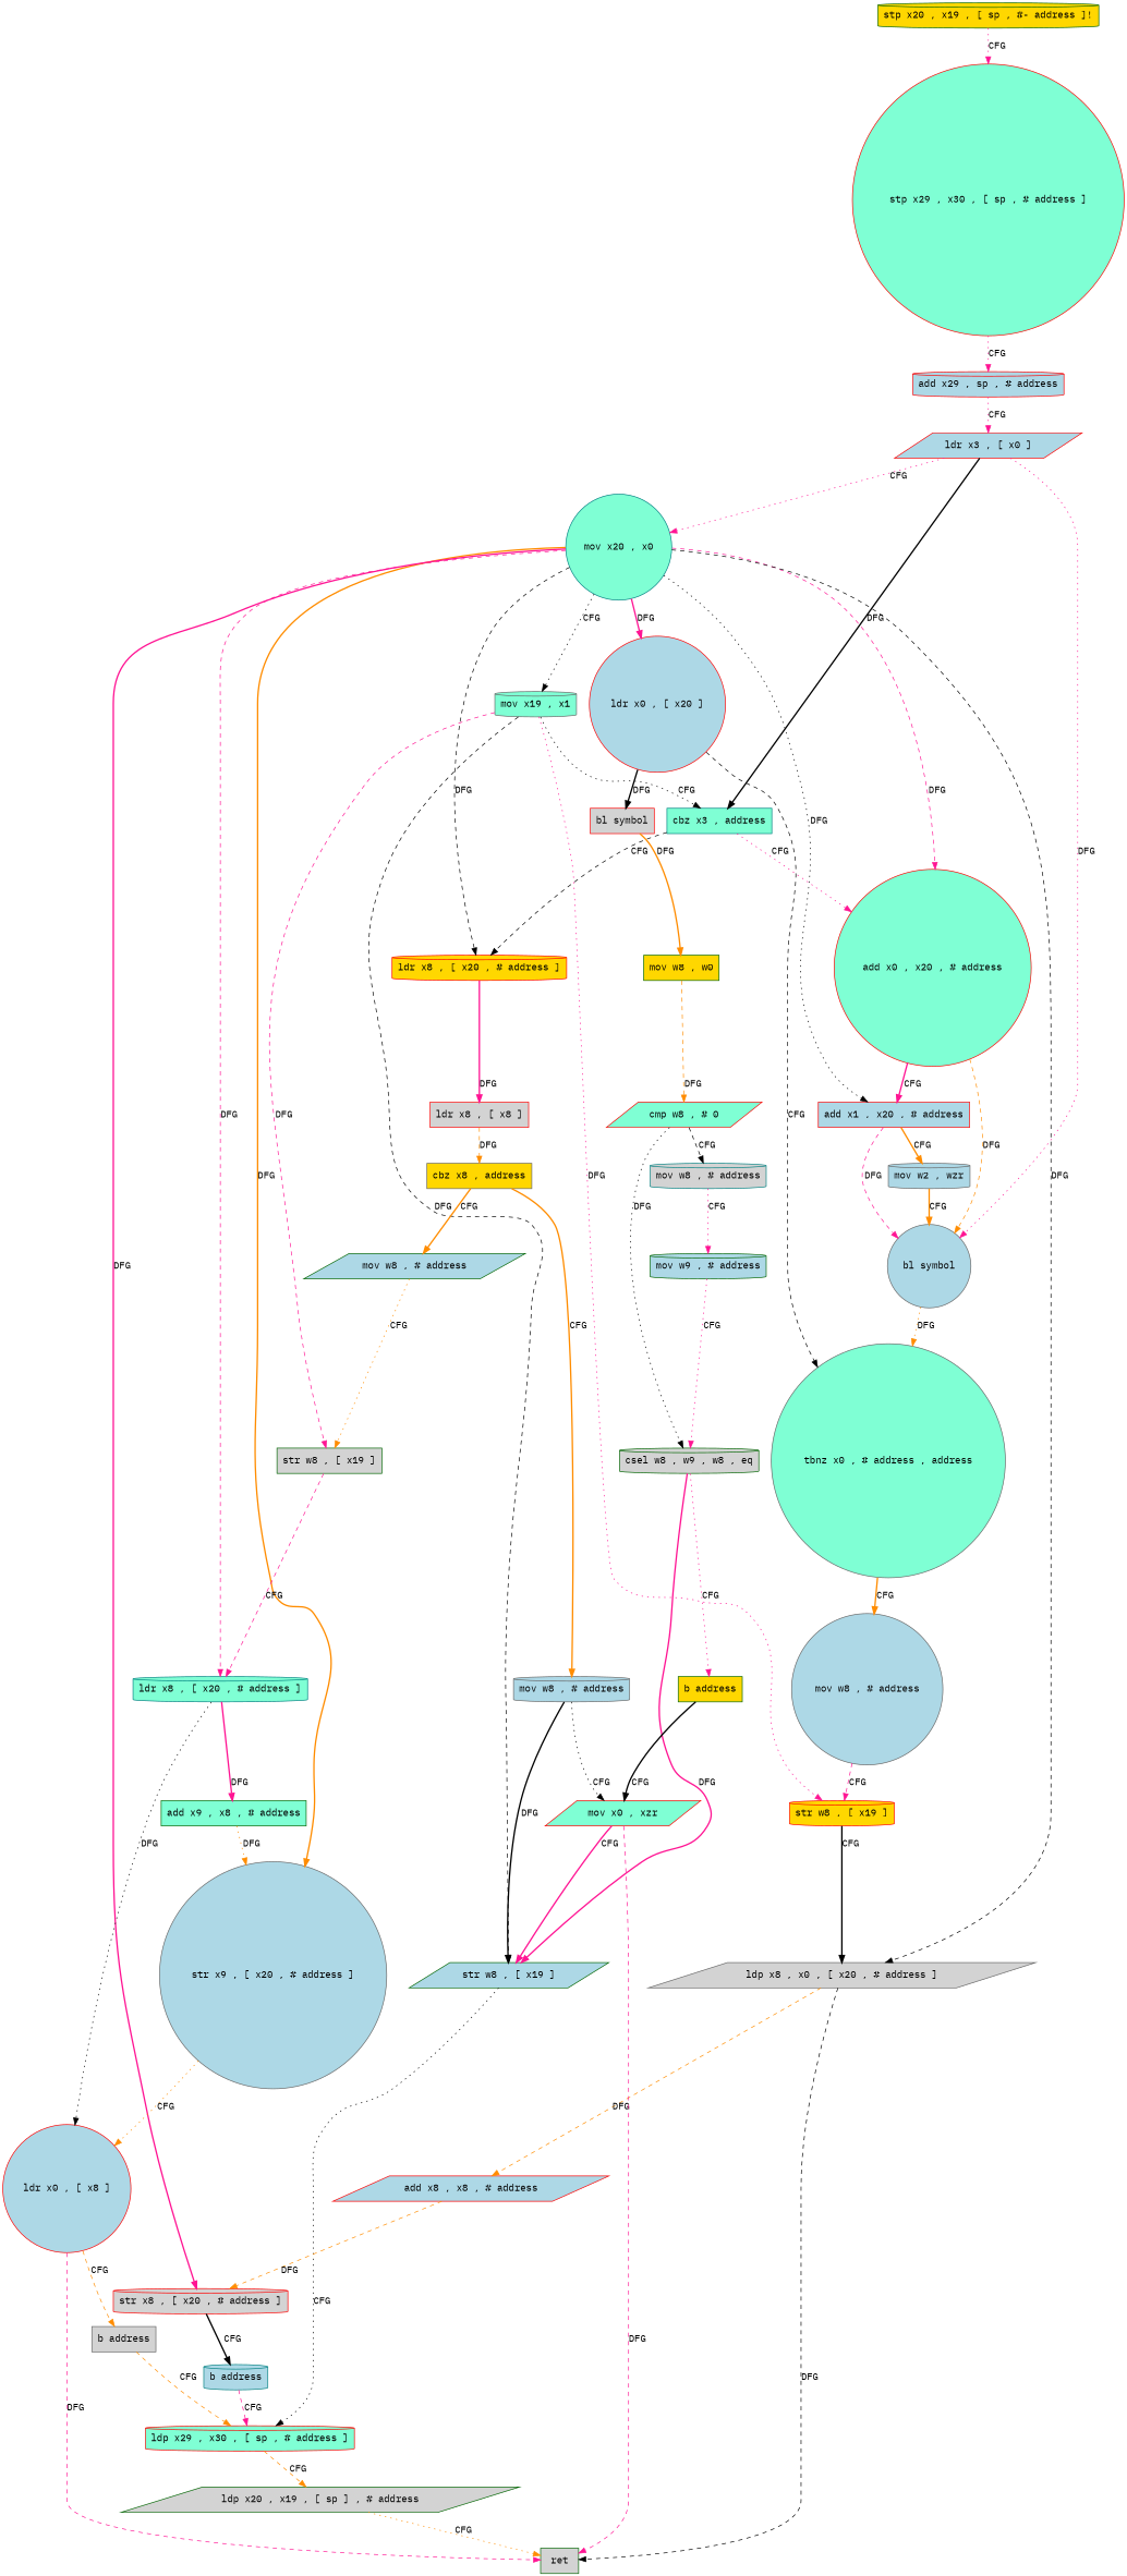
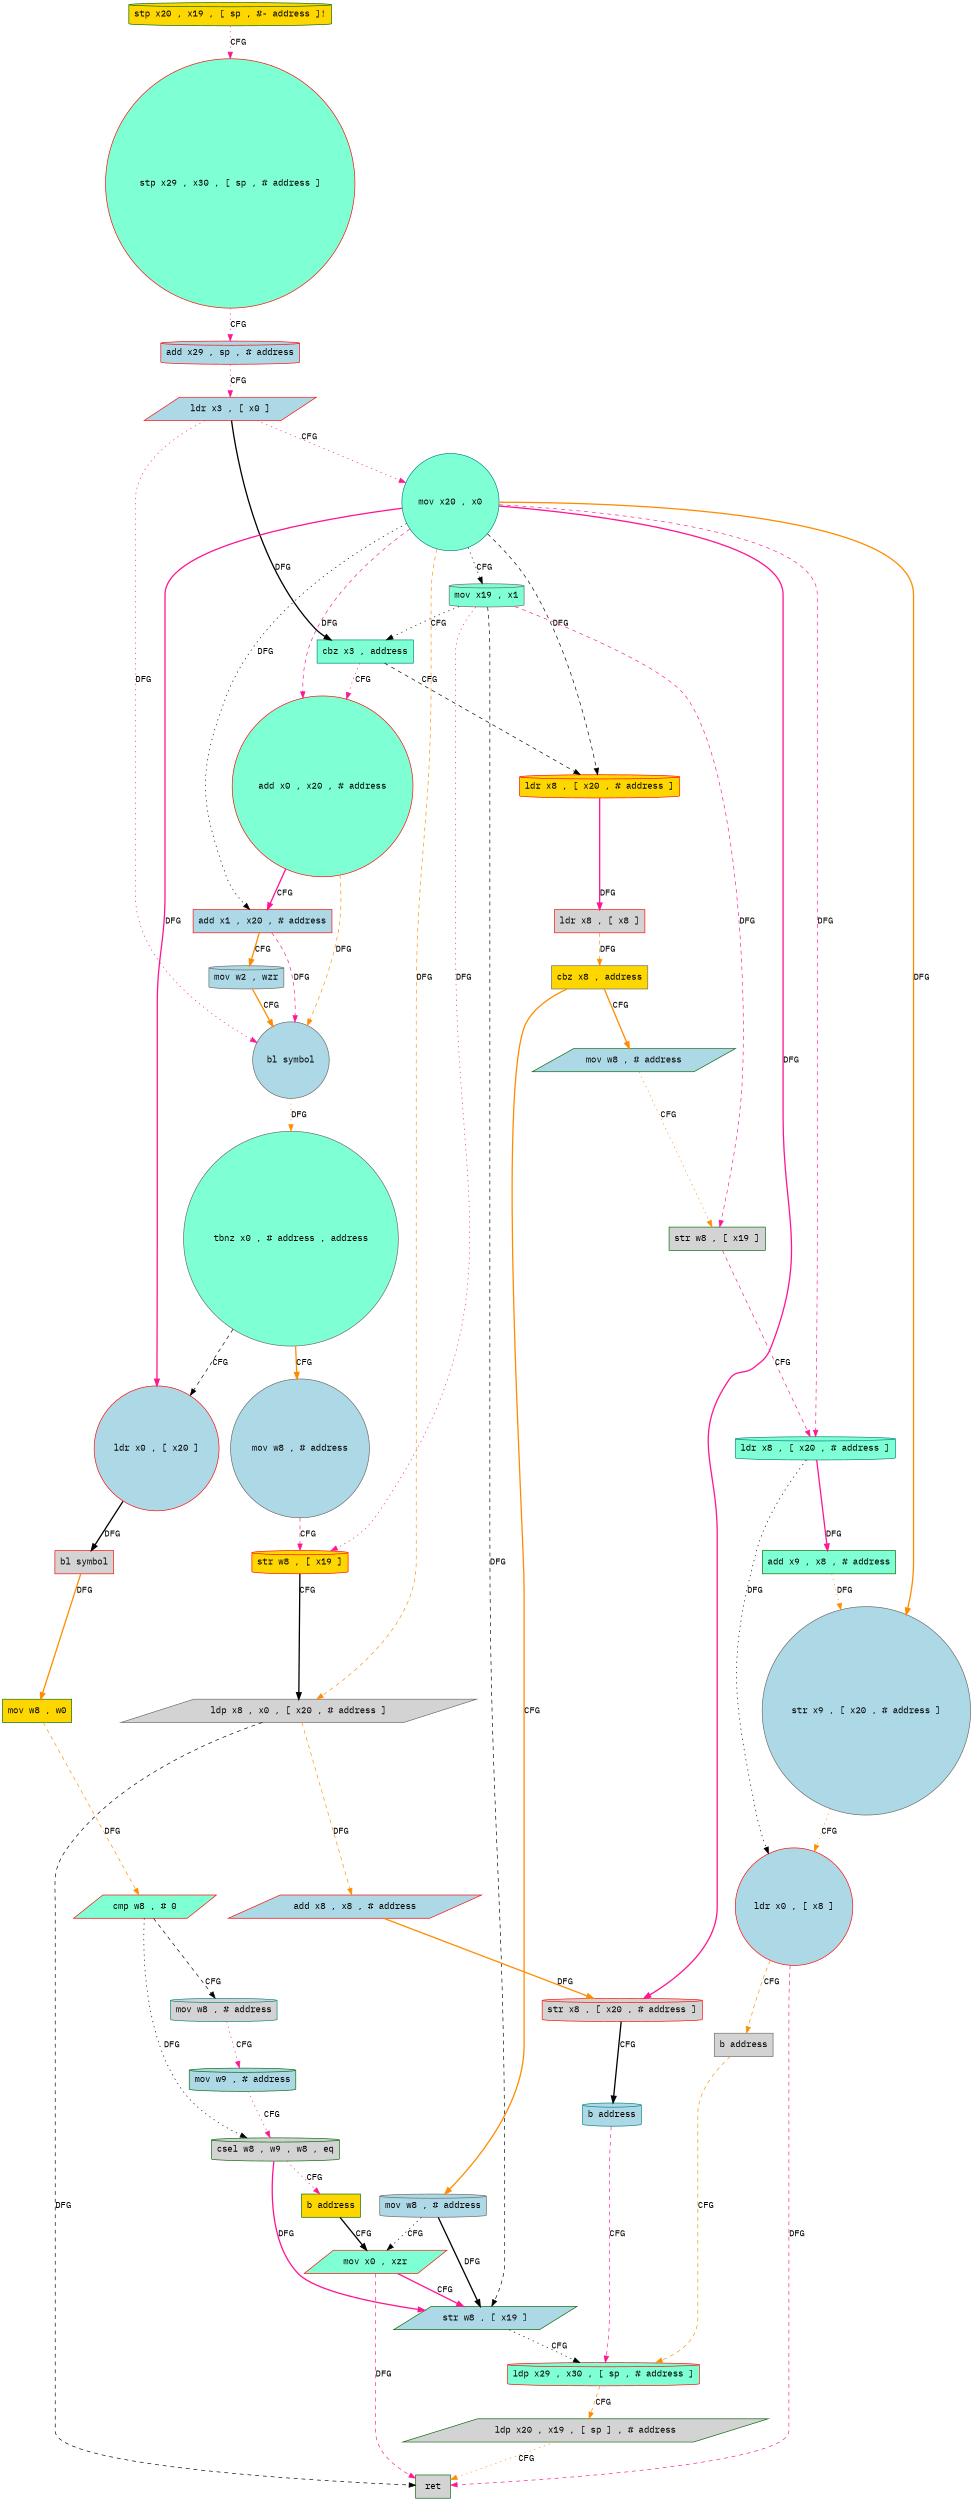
  digraph {
    fontname="IBM Plex Mono"
    node [color=red fillcolor=lightblue fontname="IBM Plex Mono" shape=cylinder style=filled]
    edge [color=deeppink fontname="IBM Plex Mono" style=dashed]
    n1 [color=darkgreen fillcolor=gold label="stp x20 , x19 , [ sp , #- address ]!"]
    n2 [fillcolor=aquamarine label="stp x29 , x30 , [ sp , # address ]" shape=circle]
    n3 [label="add x29 , sp , # address"]
    n4 [label="ldr x3 , [ x0 ]" shape=parallelogram]
    n5 [color=teal fillcolor=aquamarine label="mov x20 , x0" shape=circle]
    n6 [color=teal fillcolor=aquamarine label="cbz x3 , address" shape=box]
    n7 [color=gray40 label="bl symbol" shape=circle]
    n8 [color=gray40 fillcolor=aquamarine label="mov x19 , x1"]
    n9 [fillcolor=gold label="ldr x8 , [ x20 , # address ]"]
    n10 [fillcolor=aquamarine label="add x0 , x20 , # address" shape=circle]
    n11 [label="add x1 , x20 , # address" shape=box]
    n12 [label="ldr x0 , [ x20 ]" shape=circle]
    n13 [color=teal fillcolor=aquamarine label="ldr x8 , [ x20 , # address ]"]
    n14 [color=gray40 label="str x9 , [ x20 , # address ]" shape=circle]
    n15 [color=gray40 fillcolor=lightgrey label="ldp x8 , x0 , [ x20 , # address ]" shape=parallelogram]
    n16 [fillcolor=lightgrey label="str x8 , [ x20 , # address ]"]
    n17 [color=gray40 fillcolor=aquamarine label="tbnz x0 , # address , address" shape=circle]
    n18 [color=darkgreen fillcolor=lightgrey label="str w8 , [ x19 ]" shape=box]
    n19 [fillcolor=gold label="str w8 , [ x19 ]"]
    n20 [color=darkgreen label="str w8 , [ x19 ]" shape=parallelogram]
    n21 [fillcolor=lightgrey label="ldr x8 , [ x8 ]" shape=box]
    n22 [color=gray40 label="mov w2 , wzr"]
    n23 [fillcolor=lightgrey label="bl symbol" shape=box]
    n24 [color=darkgreen fillcolor=aquamarine label="add x9 , x8 , # address" shape=box]
    n25 [label="ldr x0 , [ x8 ]" shape=circle]
    n26 [color=darkgreen fillcolor=lightgrey label=ret shape=box]
    n27 [label="add x8 , x8 , # address" shape=parallelogram]
    n28 [color=teal label="b address"]
    n29 [fillcolor=aquamarine label="ldp x29 , x30 , [ sp , # address ]"]
    n30 [color=gray40 fillcolor=gold label="cbz x8 , address" shape=box]
    n31 [color=gray40 label="mov w8 , # address"]
    n32 [color=darkgreen label="mov w8 , # address" shape=parallelogram]
    n33 [fillcolor=aquamarine label="mov x0 , xzr" shape=parallelogram]
    n34 [color=gray40 label="mov w8 , # address" shape=circle]
    n35 [color=darkgreen fillcolor=gold label="mov w8 , w0" shape=box]
    n36 [color=gray40 fillcolor=lightgrey label="b address" shape=box]
    n37 [color=darkgreen fillcolor=lightgrey label="ldp x20 , x19 , [ sp ] , # address" shape=parallelogram]
    n38 [fillcolor=aquamarine label="cmp w8 , # 0" shape=parallelogram]
    n39 [color=teal fillcolor=lightgrey label="mov w8 , # address"]
    n40 [color=darkgreen fillcolor=lightgrey label="csel w8 , w9 , w8 , eq"]
    n41 [color=darkgreen label="mov w9 , # address"]
    n42 [color=darkgreen fillcolor=gold label="b address" shape=box]
    n1 -> n2 [label=CFG style=dotted]
    n2 -> n3 [label=CFG style=dotted]
    n3 -> n4 [label=CFG style=dotted]
    n4 -> n5 [label=CFG style=dotted]
    n4 -> n6 [color=black label=DFG style=bold]
    n4 -> n7 [label=DFG style=dotted]
    n5 -> n8 [color=black label=CFG style=dotted]
    n5 -> n9 [color=black label=DFG]
    n5 -> n10 [label=DFG]
    n5 -> n11 [color=black label=DFG style=dotted]
    n5 -> n12 [label=DFG style=bold]
    n5 -> n13 [label=DFG]
    n5 -> n14 [color=darkorange label=DFG style=bold]
-   n5 -> n15 [color=black label=DFG]
+   n5 -> n15 [color=darkorange label=DFG]
    n5 -> n16 [label=DFG style=bold]
    n6 -> n9 [color=black label=CFG]
    n6 -> n10 [label=CFG style=dotted]
    n7 -> n17 [color=darkorange label=DFG style=dotted]
    n8 -> n6 [color=black label=CFG style=dotted]
    n8 -> n18 [label=DFG]
    n8 -> n19 [label=DFG style=dotted]
    n8 -> n20 [color=black label=DFG]
    n9 -> n21 [label=DFG style=bold]
    n10 -> n7 [color=darkorange label=DFG]
    n10 -> n11 [label=CFG style=bold]
    n11 -> n7 [label=DFG]
    n11 -> n22 [color=darkorange label=CFG style=bold]
    n12 -> n23 [color=black label=DFG style=bold]
    n13 -> n24 [label=DFG style=bold]
    n13 -> n25 [color=black label=DFG style=dotted]
    n14 -> n25 [color=darkorange label=CFG style=dotted]
    n15 -> n26 [color=black label=DFG]
    n15 -> n27 [color=darkorange label=DFG]
    n16 -> n28 [color=black label=CFG style=bold]
-   n12 -> n17 [color=black label=CFG]
+   n17 -> n12 [color=black label=CFG]
    n17 -> n34 [color=darkorange label=CFG style=bold]
    n18 -> n13 [label=CFG]
    n19 -> n15 [color=black label=CFG style=bold]
    n20 -> n29 [color=black label=CFG style=dotted]
    n21 -> n30 [color=darkorange label=DFG]
    n22 -> n7 [color=darkorange label=CFG style=bold]
    n23 -> n35 [color=darkorange label=DFG style=bold]
    n24 -> n14 [color=darkorange label=DFG style=dotted]
    n25 -> n26 [label=DFG]
    n25 -> n36 [color=darkorange label=CFG]
-   n27 -> n16 [color=darkorange label=DFG]
+   n27 -> n16 [color=darkorange label=DFG style=bold]
    n28 -> n29 [label=CFG]
    n29 -> n37 [color=darkorange label=CFG]
    n30 -> n31 [color=darkorange label=CFG style=bold]
    n30 -> n32 [color=darkorange label=CFG style=bold]
    n31 -> n20 [color=black label=DFG style=bold]
    n31 -> n33 [color=black label=CFG style=dotted]
    n32 -> n18 [color=darkorange label=CFG style=dotted]
    n33 -> n20 [label=CFG style=bold]
    n33 -> n26 [label=DFG]
    n34 -> n19 [label=CFG]
    n35 -> n38 [color=darkorange label=DFG]
    n36 -> n29 [color=darkorange label=CFG]
    n37 -> n26 [color=darkorange label=CFG style=dotted]
    n38 -> n39 [color=black label=CFG]
    n38 -> n40 [color=black label=DFG style=dotted]
    n39 -> n41 [label=CFG style=dotted]
    n40 -> n20 [label=DFG style=bold]
    n40 -> n42 [label=CFG style=dotted]
    n41 -> n40 [label=CFG style=dotted]
    n42 -> n33 [color=black label=CFG style=bold]
  }
